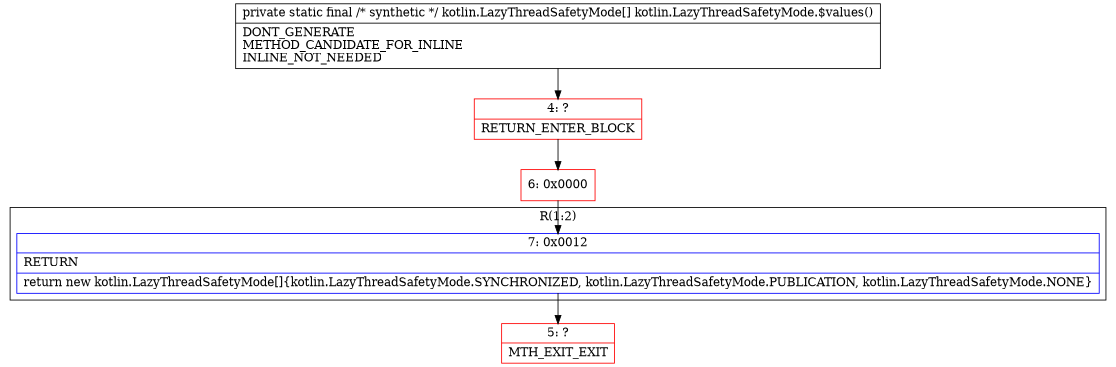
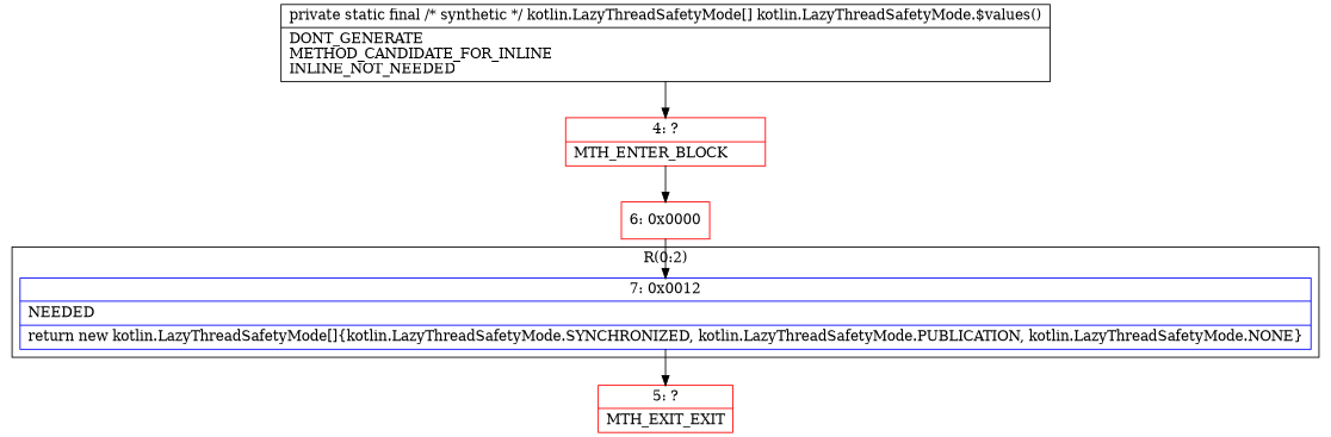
  digraph {
    node [color=red shape=record]
-   n1 [color=blue label="{7\:\ 0x0012|RETURN\l|return new kotlin.LazyThreadSafetyMode[]\{kotlin.LazyThreadSafetyMode.SYNCHRONIZED, kotlin.LazyThreadSafetyMode.PUBLICATION, kotlin.LazyThreadSafetyMode.NONE\}\l}"]
+   n1 [color=blue label="{7\:\ 0x0012|NEEDED\l|return new kotlin.LazyThreadSafetyMode[]\{kotlin.LazyThreadSafetyMode.SYNCHRONIZED, kotlin.LazyThreadSafetyMode.PUBLICATION, kotlin.LazyThreadSafetyMode.NONE\}\l}"]
    n2 [label="{5\:\ ?|MTH_EXIT_EXIT\l}"]
-   n3 [label="{4\:\ ?|RETURN_ENTER_BLOCK\l}"]
+   n3 [label="{4\:\ ?|MTH_ENTER_BLOCK\l}"]
    n4 [label="{6\:\ 0x0000}"]
    n5 [label="{private static final \/* synthetic *\/ kotlin.LazyThreadSafetyMode[] kotlin.LazyThreadSafetyMode.$values()  | DONT_GENERATE\lMETHOD_CANDIDATE_FOR_INLINE\lINLINE_NOT_NEEDED\l}" color=""]
    subgraph cluster_1 {
-     label="R(1:2)"
+     label="R(0:2)"
      n1
    }
    n1 -> n2
    n3 -> n4
    n4 -> n1
    n5 -> n3
  }
